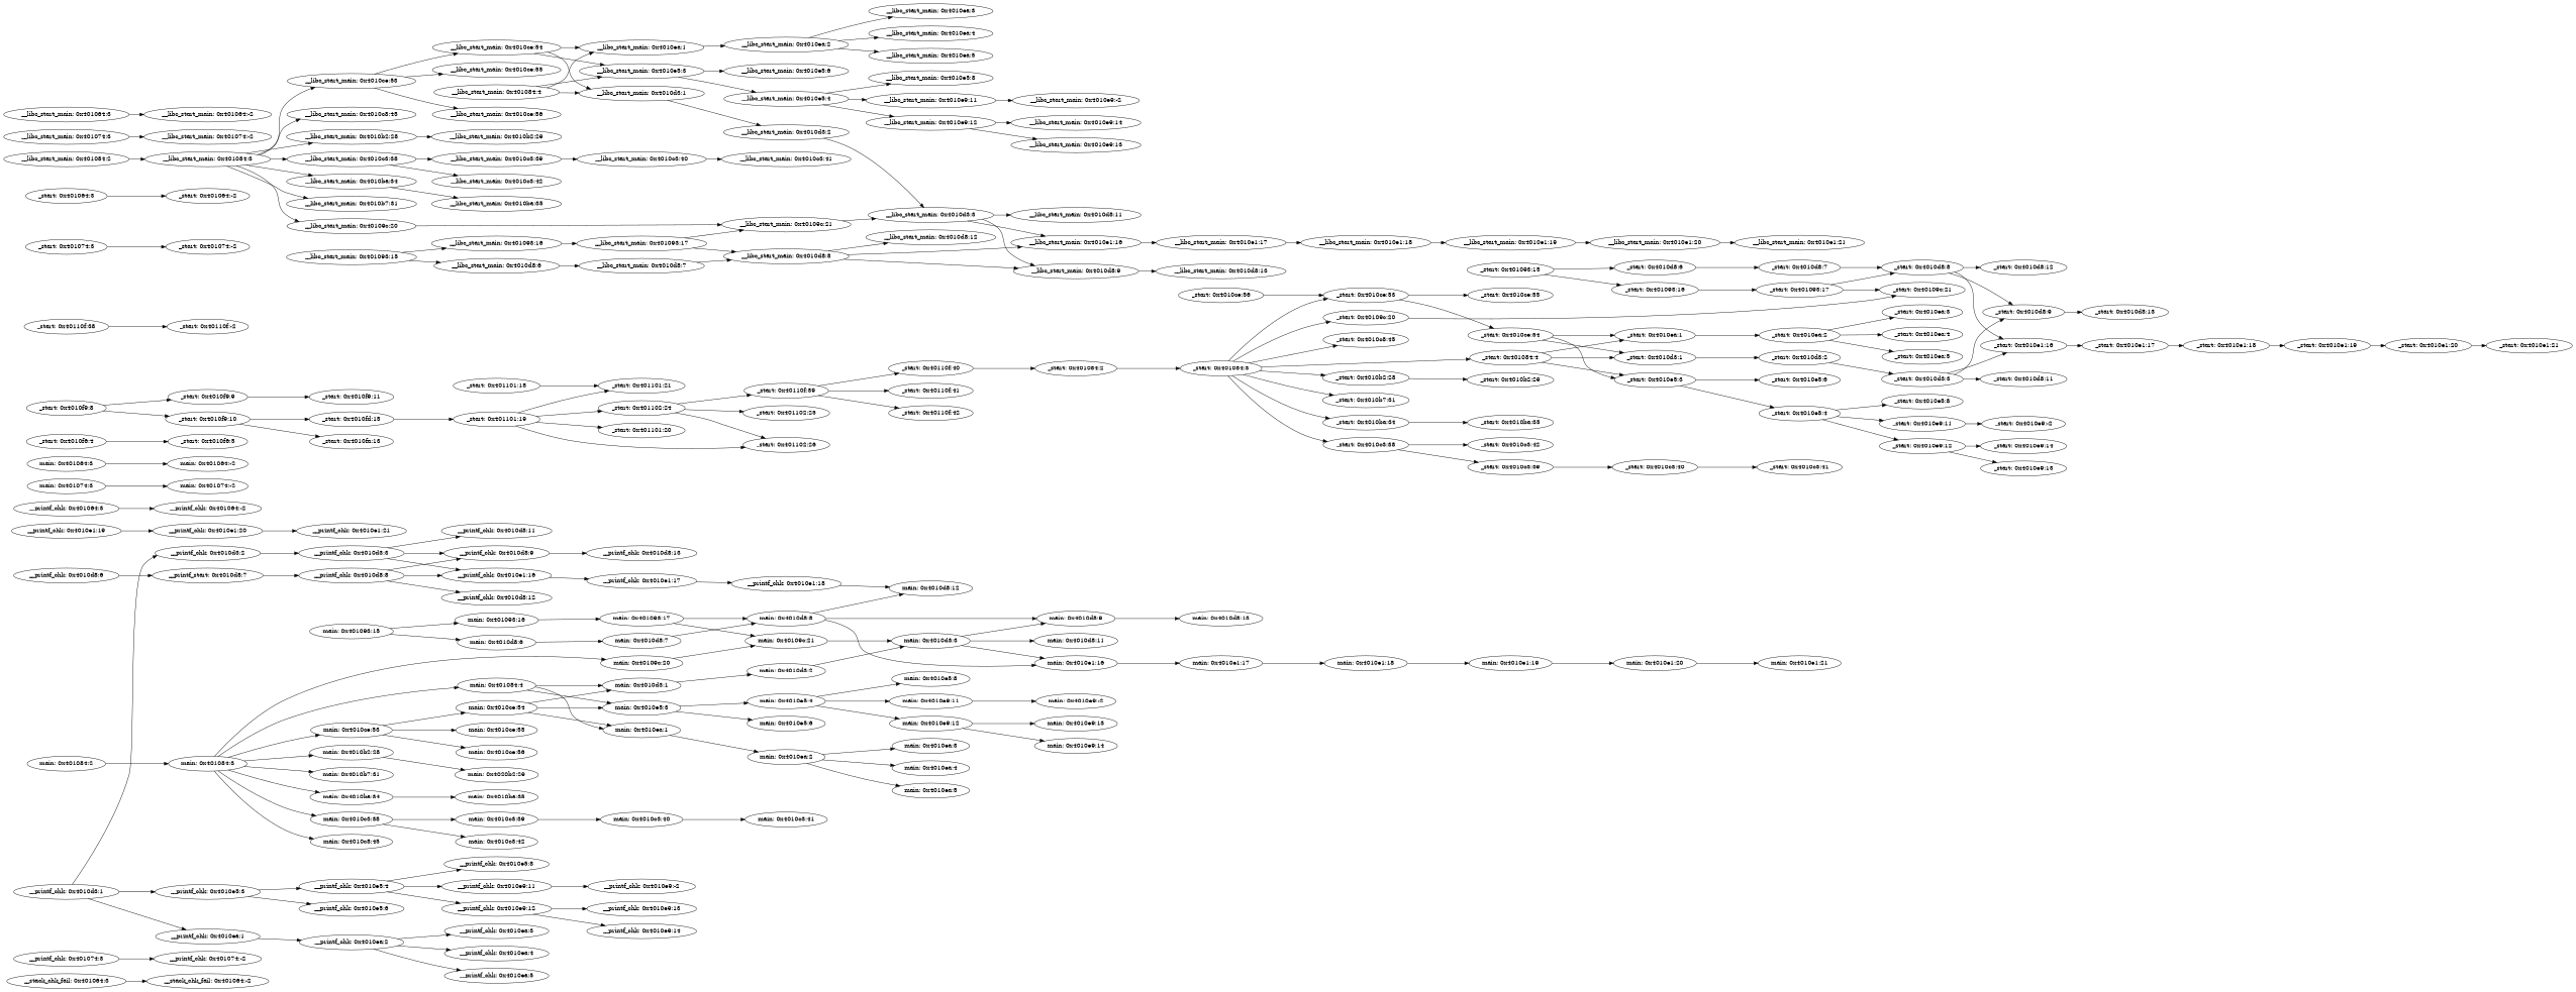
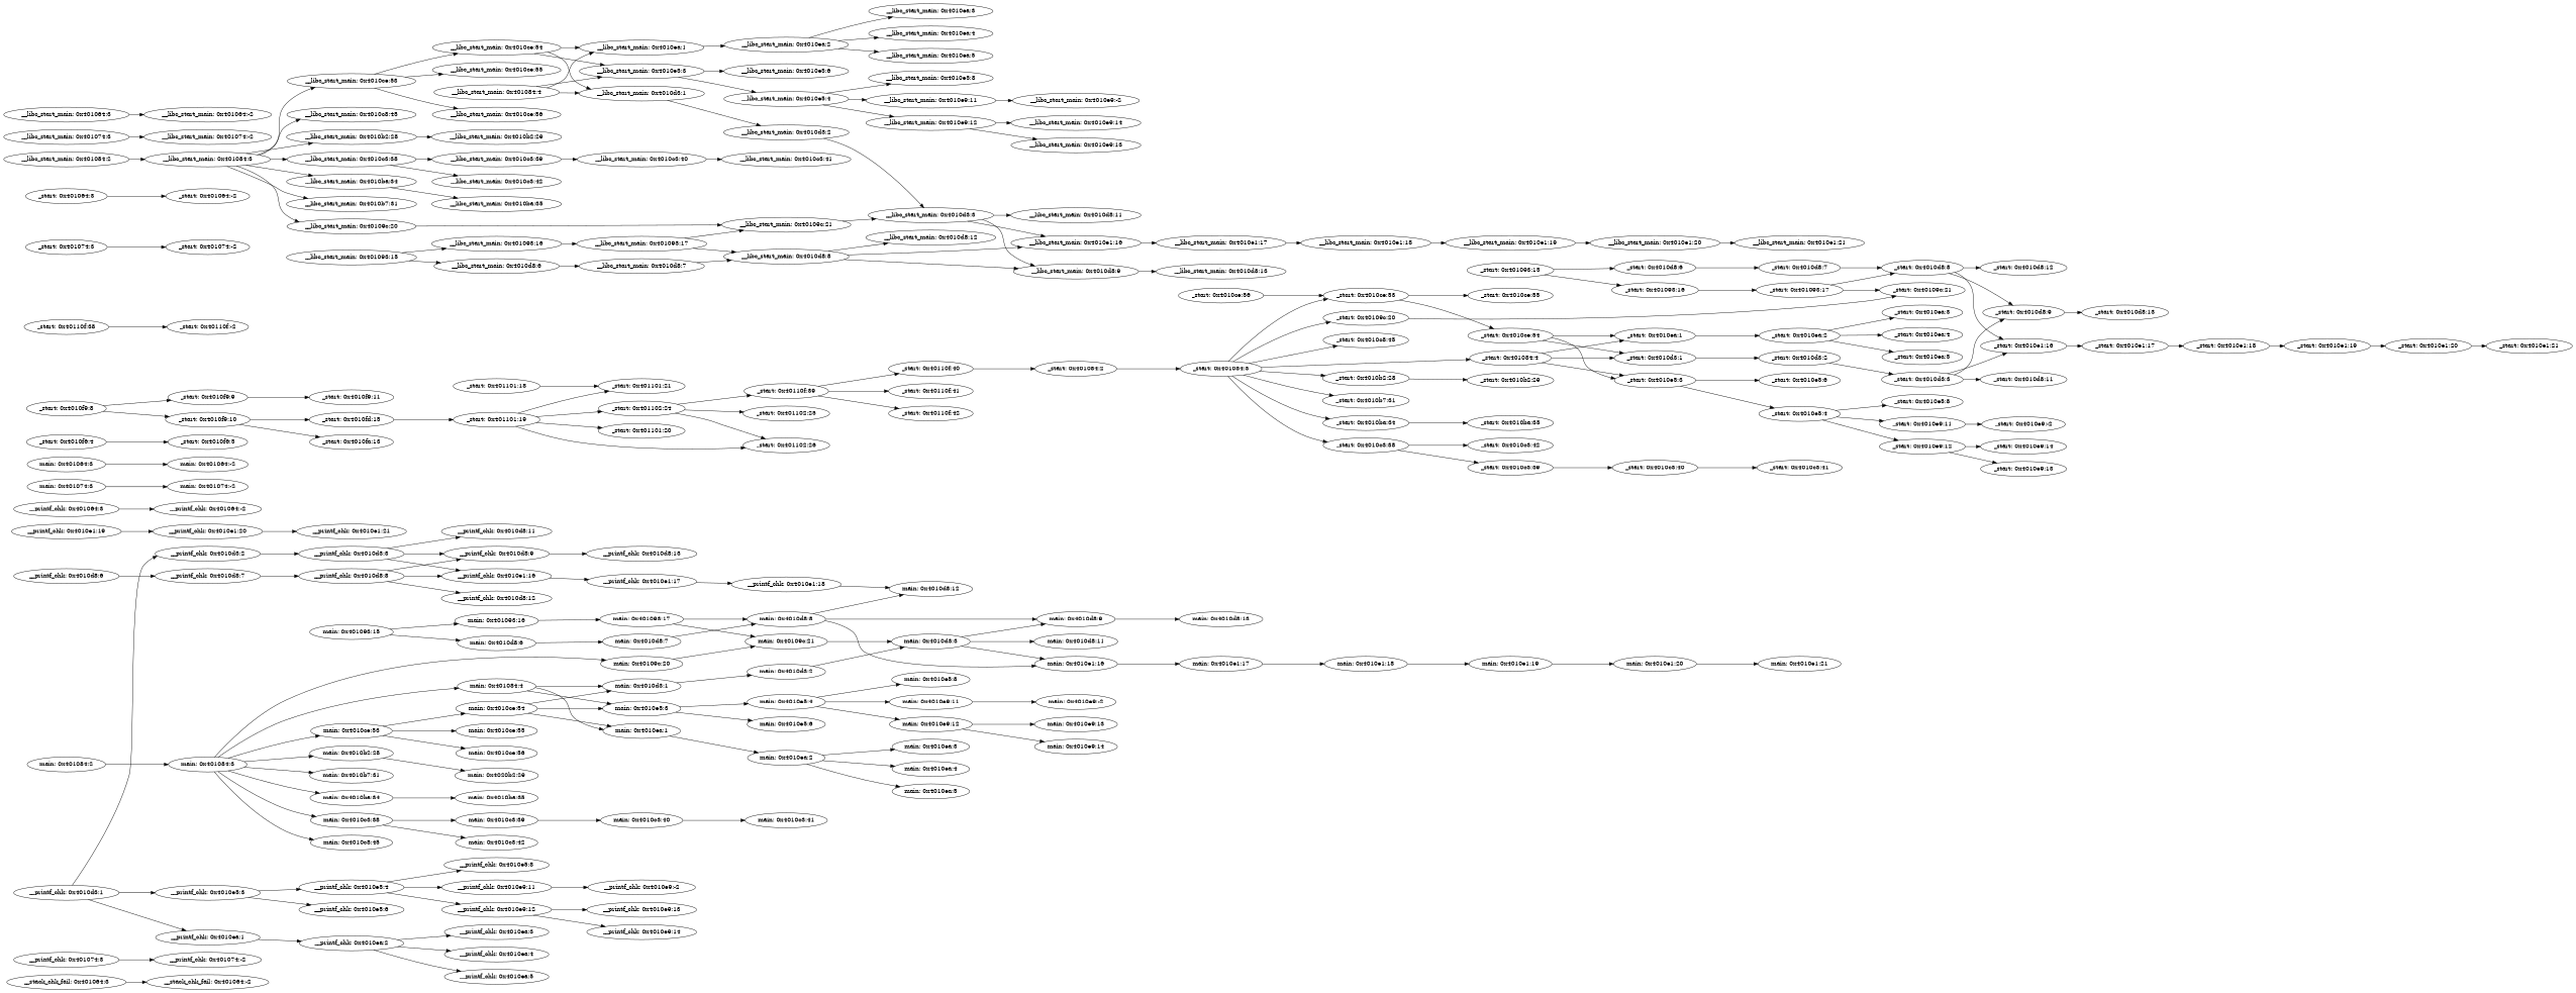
  strict digraph {
    rankdir=LR
    n1 [label="__stack_chk_fail: 0x401064:3"]
    n2 [label="__stack_chk_fail: 0x401064:-2"]
    n3 [label="__printf_chk: 0x401074:3"]
    n4 [label="__printf_chk: 0x401074:-2"]
    n5 [label="__printf_chk: 0x4010d3:1"]
    n6 [label="__printf_chk: 0x4010d3:2"]
    n7 [label="__printf_chk: 0x4010e5:3"]
    n8 [label="__printf_chk: 0x4010ea:1"]
    n9 [label="__printf_chk: 0x4010d3:3"]
    n10 [label="__printf_chk: 0x4010e5:4"]
    n11 [label="__printf_chk: 0x4010e5:6"]
    n12 [label="__printf_chk: 0x4010ea:2"]
    n13 [label="__printf_chk: 0x4010d8:9"]
    n14 [label="__printf_chk: 0x4010d8:11"]
    n15 [label="__printf_chk: 0x4010e1:16"]
    n16 [label="__printf_chk: 0x4010e5:8"]
    n17 [label="__printf_chk: 0x4010e9:11"]
    n18 [label="__printf_chk: 0x4010e9:12"]
    n19 [label="__printf_chk: 0x4010ea:3"]
    n20 [label="__printf_chk: 0x4010ea:4"]
    n21 [label="__printf_chk: 0x4010ea:5"]
    n22 [label="__printf_chk: 0x4010d8:13"]
    n23 [label="__printf_chk: 0x4010e1:17"]
    n24 [label="__printf_chk: 0x4010e1:18"]
    n25 [label="__printf_chk: 0x4010d8:6"]
-   n26 [label="__printf_start: 0x4010d8:7"]
+   n26 [label="__printf_chk: 0x4010d8:7"]
    n27 [label="__printf_chk: 0x4010d8:8"]
    n28 [label="__printf_chk: 0x4010d8:12"]
    n29 [label="main: 0x4010d8:12"]
    n30 [label="__printf_chk: 0x4010e1:19"]
    n31 [label="__printf_chk: 0x4010e1:20"]
    n32 [label="__printf_chk: 0x4010e1:21"]
    n33 [label="__printf_chk: 0x4010e9:-2"]
    n34 [label="__printf_chk: 0x4010e9:13"]
    n35 [label="__printf_chk: 0x4010e9:14"]
    n36 [label="__printf_chk: 0x401064:3"]
    n37 [label="__printf_chk: 0x401064:-2"]
    n38 [label="main: 0x401084:2"]
    n39 [label="main: 0x401084:3"]
    n40 [label="main: 0x401084:4"]
    n41 [label="main: 0x40109c:20"]
    n42 [label="main: 0x4010b2:28"]
    n43 [label="main: 0x4010b7:31"]
    n44 [label="main: 0x4010ba:34"]
    n45 [label="main: 0x4010c3:38"]
    n46 [label="main: 0x4010c8:45"]
    n47 [label="main: 0x4010ce:53"]
    n48 [label="main: 0x4010d3:1"]
    n49 [label="main: 0x4010e5:3"]
    n50 [label="main: 0x4010ea:1"]
    n51 [label="main: 0x40109c:21"]
    n52 [label="main: 0x4020b2:29"]
    n53 [label="main: 0x4010ba:35"]
    n54 [label="main: 0x4010c3:39"]
    n55 [label="main: 0x4010c3:42"]
    n56 [label="main: 0x4010ce:54"]
    n57 [label="main: 0x4010ce:55"]
    n58 [label="main: 0x4010ce:56"]
    n59 [label="main: 0x4010d3:2"]
    n60 [label="main: 0x4010e5:4"]
    n61 [label="main: 0x4010e5:6"]
    n62 [label="main: 0x4010ea:2"]
    n63 [label="main: 0x4010d3:3"]
    n64 [label="main: 0x4010c3:40"]
    n65 [label="main: 0x4010e5:8"]
    n66 [label="main: 0x4010e9:11"]
    n67 [label="main: 0x4010e9:12"]
    n68 [label="main: 0x4010ea:3"]
    n69 [label="main: 0x4010ea:4"]
    n70 [label="main: 0x4010ea:5"]
    n71 [label="main: 0x401093:15"]
    n72 [label="main: 0x401093:16"]
    n73 [label="main: 0x4010d8:6"]
    n74 [label="main: 0x401093:17"]
    n75 [label="main: 0x4010d8:7"]
    n76 [label="main: 0x4010d8:8"]
    n77 [label="main: 0x4010d8:9"]
    n78 [label="main: 0x4010e1:16"]
    n79 [label="main: 0x4010d8:11"]
    n80 [label="main: 0x4010d8:13"]
    n81 [label="main: 0x4010e1:17"]
    n82 [label="main: 0x4010c3:41"]
    n83 [label="main: 0x401074:3"]
    n84 [label="main: 0x401074:-2"]
    n85 [label="main: 0x4010e1:18"]
    n86 [label="main: 0x4010e1:19"]
    n87 [label="main: 0x4010e1:20"]
    n88 [label="main: 0x4010e1:21"]
    n89 [label="main: 0x4010e9:-2"]
    n90 [label="main: 0x4010e9:13"]
    n91 [label="main: 0x4010e9:14"]
    n92 [label="main: 0x401064:3"]
    n93 [label="main: 0x401064:-2"]
    n94 [label="_start: 0x4010f6:4"]
    n95 [label="_start: 0x4010f6:5"]
    n96 [label="_start: 0x4010f9:8"]
    n97 [label="_start: 0x4010f9:9"]
    n98 [label="_start: 0x4010f9:10"]
    n99 [label="_start: 0x4010f9:11"]
    n100 [label="_start: 0x4010fa:13"]
    n101 [label="_start: 0x4010fd:15"]
    n102 [label="_start: 0x401101:19"]
    n103 [label="_start: 0x401101:20"]
    n104 [label="_start: 0x401101:21"]
    n105 [label="_start: 0x401102:24"]
    n106 [label="_start: 0x401102:26"]
    n107 [label="_start: 0x401102:25"]
    n108 [label="_start: 0x40110f:39"]
    n109 [label="_start: 0x40110f:40"]
    n110 [label="_start: 0x40110f:41"]
    n111 [label="_start: 0x40110f:42"]
    n112 [label="_start: 0x401101:18"]
    n113 [label="_start: 0x401084:2"]
    n114 [label="_start: 0x401084:3"]
    n115 [label="_start: 0x401084:4"]
    n116 [label="_start: 0x40109c:20"]
    n117 [label="_start: 0x4010b2:28"]
    n118 [label="_start: 0x4010b7:31"]
    n119 [label="_start: 0x4010ba:34"]
    n120 [label="_start: 0x4010c3:38"]
    n121 [label="_start: 0x4010c8:45"]
    n122 [label="_start: 0x4010ce:53"]
    n123 [label="_start: 0x40110f:38"]
    n124 [label="_start: 0x40110f:-2"]
    n125 [label="_start: 0x4010d3:1"]
    n126 [label="_start: 0x4010e5:3"]
    n127 [label="_start: 0x4010ea:1"]
    n128 [label="_start: 0x40109c:21"]
    n129 [label="_start: 0x4010b2:29"]
    n130 [label="_start: 0x4010ba:35"]
    n131 [label="_start: 0x4010c3:39"]
    n132 [label="_start: 0x4010c3:42"]
    n133 [label="_start: 0x4010ce:54"]
    n134 [label="_start: 0x4010ce:55"]
    n135 [label="_start: 0x4010d3:2"]
    n136 [label="_start: 0x4010e5:4"]
    n137 [label="_start: 0x4010e5:6"]
    n138 [label="_start: 0x4010ea:2"]
    n139 [label="_start: 0x4010c3:40"]
    n140 [label="_start: 0x4010ce:56"]
    n141 [label="_start: 0x4010d3:3"]
    n142 [label="_start: 0x4010e5:8"]
    n143 [label="_start: 0x4010e9:11"]
    n144 [label="_start: 0x4010e9:12"]
    n145 [label="_start: 0x4010ea:3"]
    n146 [label="_start: 0x4010ea:4"]
    n147 [label="_start: 0x4010ea:5"]
    n148 [label="_start: 0x401093:15"]
    n149 [label="_start: 0x401093:16"]
    n150 [label="_start: 0x4010d8:6"]
    n151 [label="_start: 0x401093:17"]
    n152 [label="_start: 0x4010d8:7"]
    n153 [label="_start: 0x4010d8:8"]
    n154 [label="_start: 0x4010d8:9"]
    n155 [label="_start: 0x4010e1:16"]
    n156 [label="_start: 0x4010d8:12"]
    n157 [label="_start: 0x4010d8:13"]
    n158 [label="_start: 0x4010e1:17"]
    n159 [label="_start: 0x4010c3:41"]
    n160 [label="_start: 0x401074:3"]
    n161 [label="_start: 0x401074:-2"]
    n162 [label="_start: 0x4010d8:11"]
    n163 [label="_start: 0x4010e1:18"]
    n164 [label="_start: 0x4010e1:19"]
    n165 [label="_start: 0x4010e1:20"]
    n166 [label="_start: 0x4010e1:21"]
    n167 [label="_start: 0x4010e9:-2"]
    n168 [label="_start: 0x4010e9:13"]
    n169 [label="_start: 0x4010e9:14"]
    n170 [label="_start: 0x401064:3"]
    n171 [label="_start: 0x401064:-2"]
    n172 [label="__libc_start_main: 0x401084:2"]
    n173 [label="__libc_start_main: 0x401084:3"]
    n174 [label="__libc_start_main: 0x40109c:20"]
    n175 [label="__libc_start_main: 0x4010b2:28"]
    n176 [label="__libc_start_main: 0x4010b7:31"]
    n177 [label="__libc_start_main: 0x4010ba:34"]
    n178 [label="__libc_start_main: 0x4010c3:38"]
    n179 [label="__libc_start_main: 0x4010c8:45"]
    n180 [label="__libc_start_main: 0x4010ce:53"]
    n181 [label="__libc_start_main: 0x401084:4"]
    n182 [label="__libc_start_main: 0x4010d3:1"]
    n183 [label="__libc_start_main: 0x4010e5:3"]
    n184 [label="__libc_start_main: 0x4010ea:1"]
    n185 [label="__libc_start_main: 0x40109c:21"]
    n186 [label="__libc_start_main: 0x4010b2:29"]
    n187 [label="__libc_start_main: 0x4010ba:35"]
    n188 [label="__libc_start_main: 0x4010c3:39"]
    n189 [label="__libc_start_main: 0x4010c3:42"]
    n190 [label="__libc_start_main: 0x4010ce:54"]
    n191 [label="__libc_start_main: 0x4010ce:55"]
    n192 [label="__libc_start_main: 0x4010ce:56"]
    n193 [label="__libc_start_main: 0x4010d3:2"]
    n194 [label="__libc_start_main: 0x4010e5:4"]
    n195 [label="__libc_start_main: 0x4010e5:6"]
    n196 [label="__libc_start_main: 0x4010ea:2"]
    n197 [label="__libc_start_main: 0x4010d3:3"]
    n198 [label="__libc_start_main: 0x4010c3:40"]
    n199 [label="__libc_start_main: 0x4010e5:8"]
    n200 [label="__libc_start_main: 0x4010e9:11"]
    n201 [label="__libc_start_main: 0x4010e9:12"]
    n202 [label="__libc_start_main: 0x4010ea:3"]
    n203 [label="__libc_start_main: 0x4010ea:4"]
    n204 [label="__libc_start_main: 0x4010ea:5"]
    n205 [label="__libc_start_main: 0x401093:15"]
    n206 [label="__libc_start_main: 0x401093:16"]
    n207 [label="__libc_start_main: 0x4010d8:6"]
    n208 [label="__libc_start_main: 0x401093:17"]
    n209 [label="__libc_start_main: 0x4010d8:7"]
    n210 [label="__libc_start_main: 0x4010d8:8"]
    n211 [label="__libc_start_main: 0x4010d8:9"]
    n212 [label="__libc_start_main: 0x4010e1:16"]
    n213 [label="__libc_start_main: 0x4010d8:12"]
    n214 [label="__libc_start_main: 0x4010d8:11"]
    n215 [label="__libc_start_main: 0x4010d8:13"]
    n216 [label="__libc_start_main: 0x4010e1:17"]
    n217 [label="__libc_start_main: 0x4010c3:41"]
    n218 [label="__libc_start_main: 0x401074:3"]
    n219 [label="__libc_start_main: 0x401074:-2"]
    n220 [label="__libc_start_main: 0x4010e1:18"]
    n221 [label="__libc_start_main: 0x4010e1:19"]
    n222 [label="__libc_start_main: 0x4010e1:20"]
    n223 [label="__libc_start_main: 0x4010e1:21"]
    n224 [label="__libc_start_main: 0x4010e9:-2"]
    n225 [label="__libc_start_main: 0x4010e9:13"]
    n226 [label="__libc_start_main: 0x4010e9:14"]
    n227 [label="__libc_start_main: 0x401064:3"]
    n228 [label="__libc_start_main: 0x401064:-2"]
    n1 -> n2
    n3 -> n4
    n5 -> n6
    n5 -> n7
    n5 -> n8
    n6 -> n9
    n7 -> n10
    n7 -> n11
    n8 -> n12
    n9 -> n13
    n9 -> n14
    n9 -> n15
    n10 -> n16
    n10 -> n17
    n10 -> n18
    n12 -> n19
    n12 -> n20
    n12 -> n21
    n13 -> n22
    n15 -> n23
    n17 -> n33
    n18 -> n34
    n18 -> n35
    n23 -> n24
    n24 -> n29
    n25 -> n26
    n26 -> n27
    n27 -> n13
    n27 -> n15
    n27 -> n28
    n30 -> n31
    n31 -> n32
    n36 -> n37
    n38 -> n39
    n39 -> n40
    n39 -> n41
    n39 -> n42
    n39 -> n43
    n39 -> n44
    n39 -> n45
    n39 -> n46
    n39 -> n47
    n40 -> n48
    n40 -> n49
    n40 -> n50
    n41 -> n51
    n42 -> n52
    n44 -> n53
    n45 -> n54
    n45 -> n55
    n47 -> n56
    n47 -> n57
    n47 -> n58
    n48 -> n59
    n49 -> n60
    n49 -> n61
    n50 -> n62
    n51 -> n63
    n54 -> n64
    n56 -> n48
    n56 -> n49
    n56 -> n50
    n59 -> n63
    n60 -> n65
    n60 -> n66
    n60 -> n67
    n62 -> n68
    n62 -> n69
    n62 -> n70
    n63 -> n77
    n63 -> n78
    n63 -> n79
    n64 -> n82
    n66 -> n89
    n67 -> n90
    n67 -> n91
    n71 -> n72
    n71 -> n73
    n72 -> n74
    n73 -> n75
    n74 -> n51
    n74 -> n76
    n75 -> n76
    n76 -> n29
    n76 -> n77
    n76 -> n78
    n77 -> n80
    n78 -> n81
    n81 -> n85
    n83 -> n84
    n85 -> n86
    n86 -> n87
    n87 -> n88
    n92 -> n93
    n94 -> n95
    n96 -> n97
    n96 -> n98
    n97 -> n99
    n98 -> n100
    n98 -> n101
    n101 -> n102
    n102 -> n103
    n102 -> n104
    n102 -> n105
    n102 -> n106
    n105 -> n106
    n105 -> n107
    n105 -> n108
    n108 -> n109
    n108 -> n110
    n108 -> n111
    n109 -> n113
    n112 -> n104
    n113 -> n114
    n114 -> n115
    n114 -> n116
    n114 -> n117
    n114 -> n118
    n114 -> n119
    n114 -> n120
    n114 -> n121
    n114 -> n122
    n115 -> n125
    n115 -> n126
    n115 -> n127
    n116 -> n128
    n117 -> n129
    n119 -> n130
    n120 -> n131
    n120 -> n132
    n122 -> n133
    n122 -> n134
    n123 -> n124
    n125 -> n135
    n126 -> n136
    n126 -> n137
    n127 -> n138
    n131 -> n139
    n133 -> n125
    n133 -> n126
    n133 -> n127
    n135 -> n141
    n136 -> n142
    n136 -> n143
    n136 -> n144
    n138 -> n145
    n138 -> n146
    n138 -> n147
    n139 -> n159
    n140 -> n122
    n141 -> n154
    n141 -> n155
    n141 -> n162
    n143 -> n167
    n144 -> n168
    n144 -> n169
    n148 -> n149
    n148 -> n150
    n149 -> n151
    n150 -> n152
    n151 -> n128
    n151 -> n153
    n152 -> n153
    n153 -> n154
    n153 -> n155
    n153 -> n156
    n154 -> n157
    n155 -> n158
    n158 -> n163
    n160 -> n161
    n163 -> n164
    n164 -> n165
    n165 -> n166
    n170 -> n171
    n172 -> n173
    n173 -> n174
    n173 -> n175
    n173 -> n176
    n173 -> n177
    n173 -> n178
    n173 -> n179
    n173 -> n180
    n174 -> n185
    n175 -> n186
    n177 -> n187
    n178 -> n188
    n178 -> n189
    n180 -> n190
    n180 -> n191
    n180 -> n192
    n181 -> n182
    n181 -> n183
    n181 -> n184
    n182 -> n193
    n183 -> n194
    n183 -> n195
    n184 -> n196
    n185 -> n197
    n188 -> n198
    n190 -> n182
    n190 -> n183
    n190 -> n184
    n193 -> n197
    n194 -> n199
    n194 -> n200
    n194 -> n201
    n196 -> n202
    n196 -> n203
    n196 -> n204
    n197 -> n211
    n197 -> n212
    n197 -> n214
    n198 -> n217
    n200 -> n224
    n201 -> n225
    n201 -> n226
    n205 -> n206
    n205 -> n207
    n206 -> n208
    n207 -> n209
    n208 -> n185
    n208 -> n210
    n209 -> n210
    n210 -> n211
    n210 -> n212
    n210 -> n213
    n211 -> n215
    n212 -> n216
    n216 -> n220
    n218 -> n219
    n220 -> n221
    n221 -> n222
    n222 -> n223
    n227 -> n228
  }
